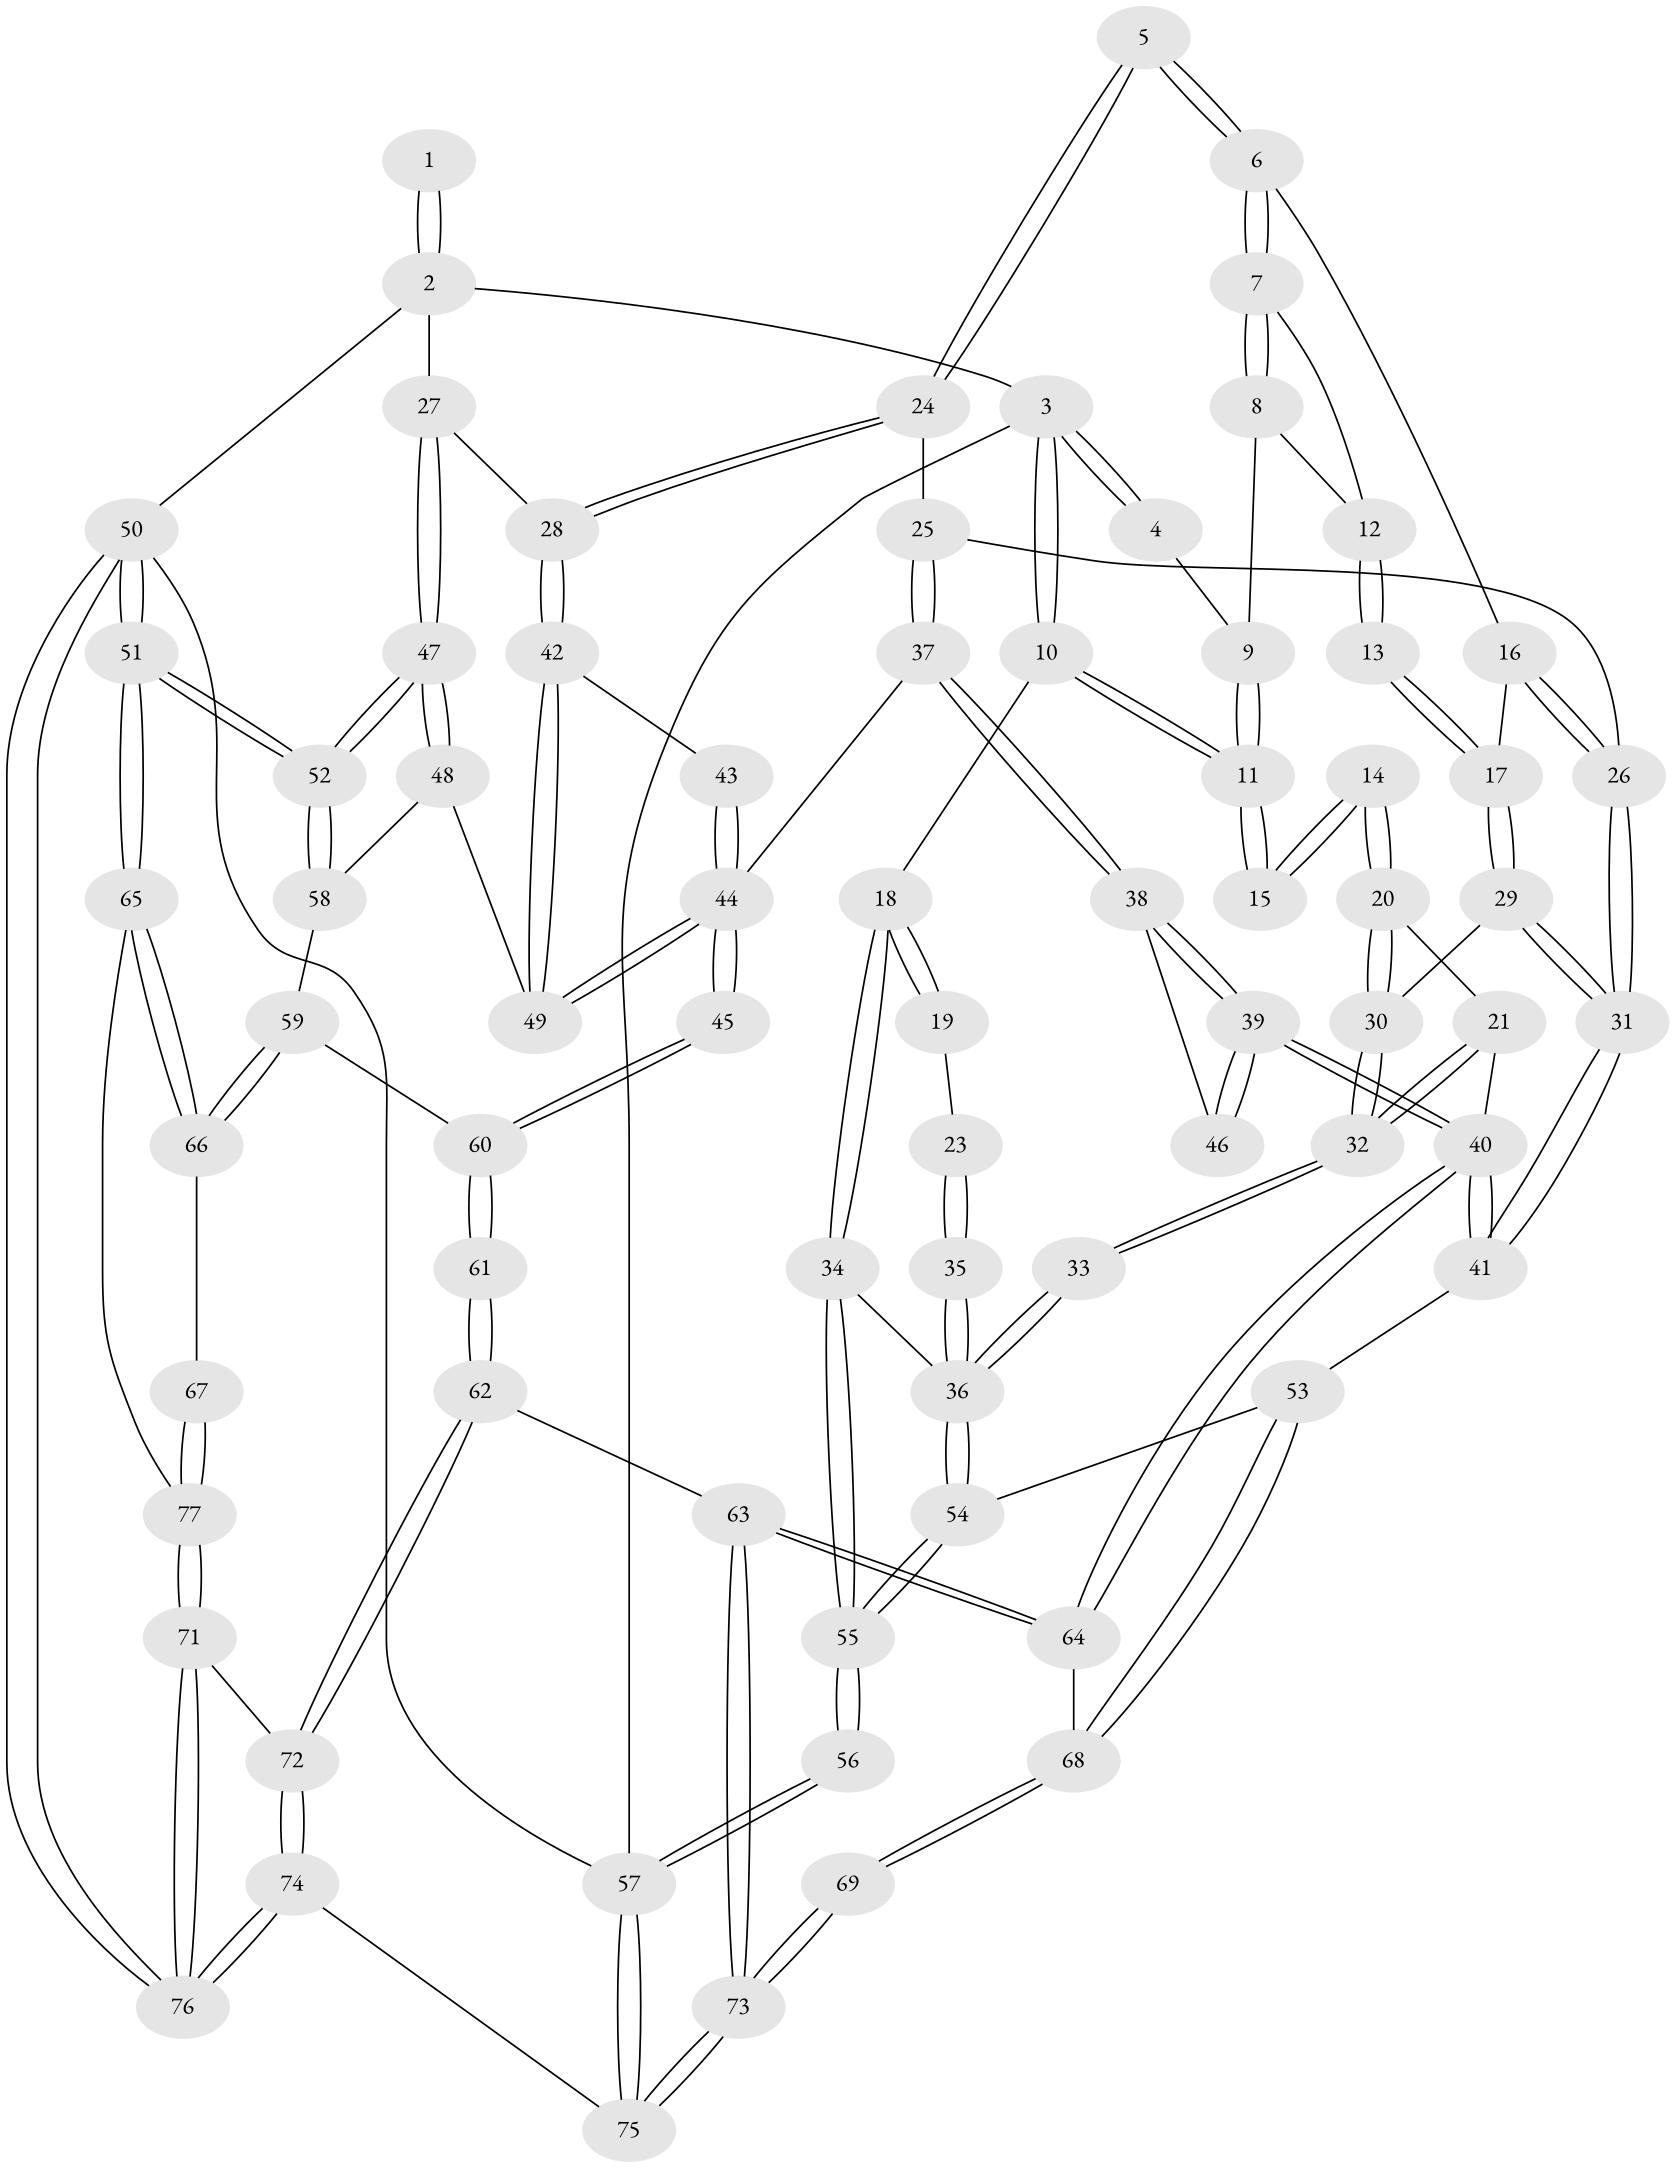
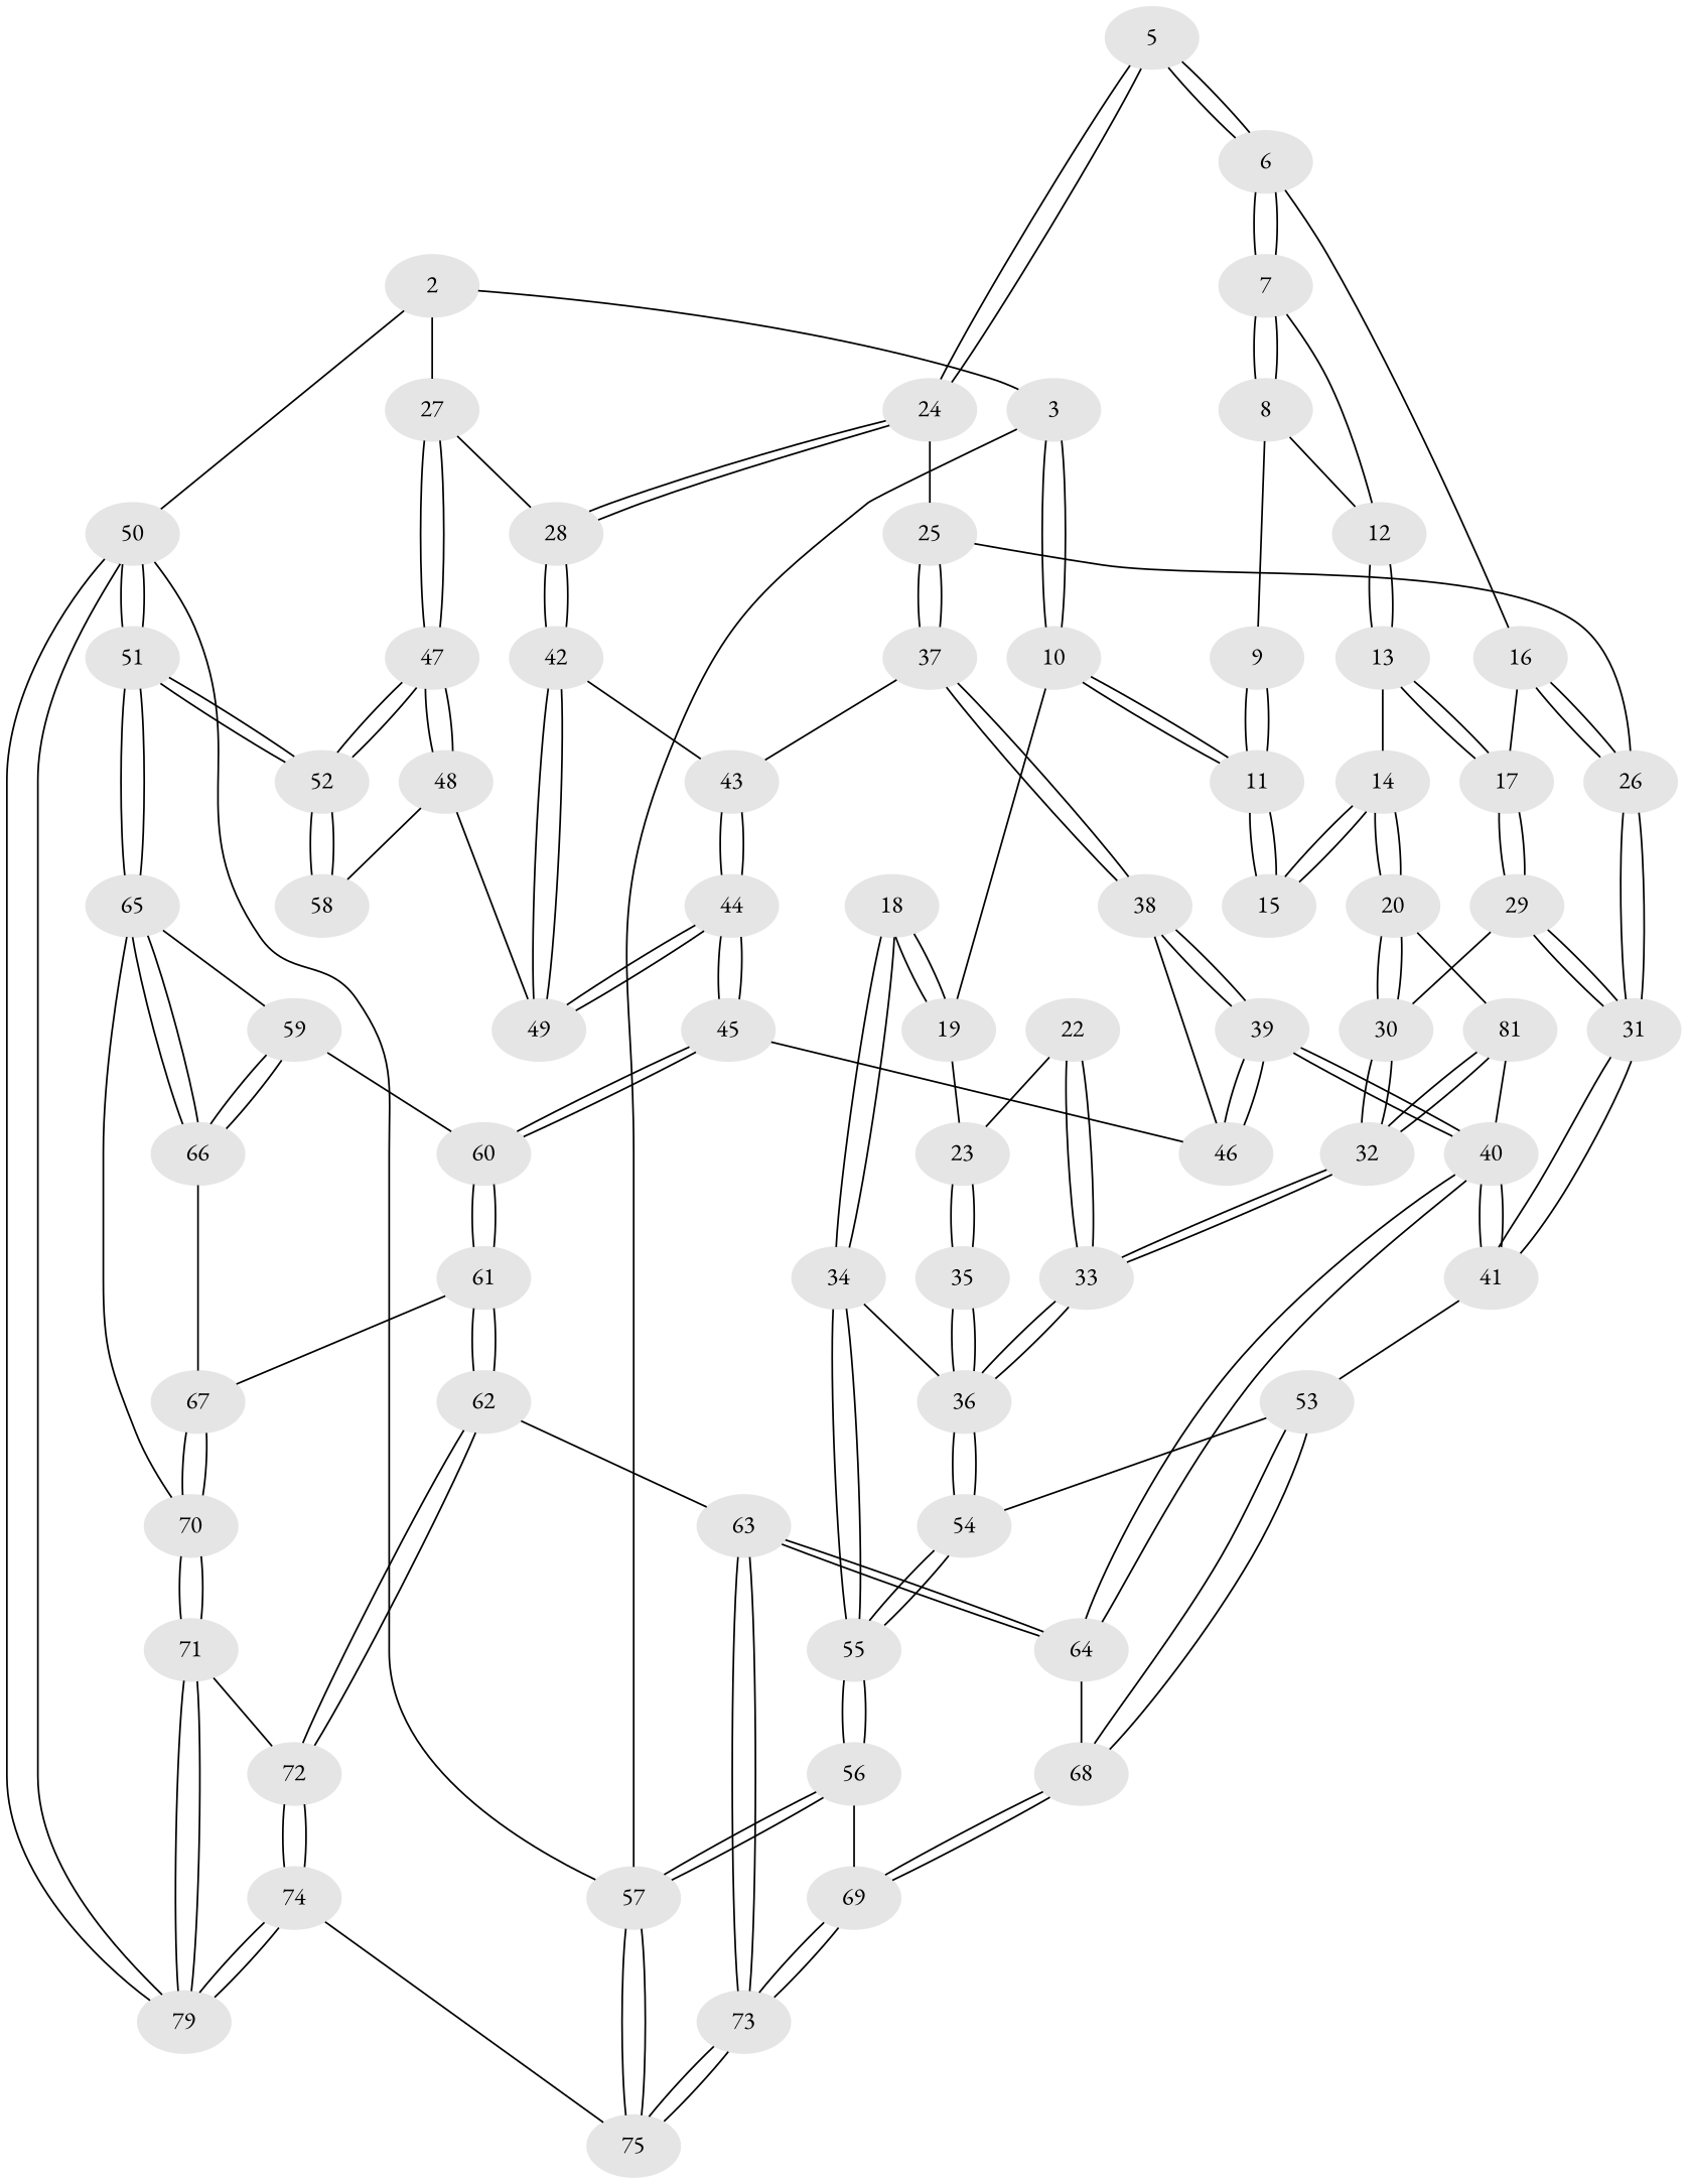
  graph {
    fontname="EB Garamond"
    node [color=gray90 fontname="EB Garamond" style=filled]
    edge [fontname="EB Garamond"]
-   1
    2
    3
    27
    50
    5
    6
    24
-   4
    10
    57
    28
    47
    51
-   76
+   76 [label=79]
    9
    11
    18
    75
    7
    16
    25
    8
    12
    17
    26
    13
    15
    19
    34
    14
    20
    29
-   21
+   21 [label=81]
    30
    31
    23
    36
    55
    35
    32
    40
+   22
    33
    37
    42
    38
    43
    41
    48
    52
    49
    53
    54
    56
    39
    46
    44
    64
    68
    45
    60
    61
    58
    59
    65
    66
-   70 [label=77]
+   70
    69
    73
    67
    62
    63
    72
    74
    71
-   1 -- 2
-   1 -- 2
    2 -- 3
    2 -- 27
    2 -- 50
-   3 -- 4
-   3 -- 4
    3 -- 10
    3 -- 10
    3 -- 57
    27 -- 28
    27 -- 47
    27 -- 47
    50 -- 57
    50 -- 51
    50 -- 51
    50 -- 76
    50 -- 76
    5 -- 6
    5 -- 6
    5 -- 24
    5 -- 24
    6 -- 7
    6 -- 7
    6 -- 16
    24 -- 28
    24 -- 28
    24 -- 25
-   4 -- 9
    10 -- 11
    10 -- 11
-   10 -- 18
+   10 -- 19
    57 -- 75
    57 -- 75
    28 -- 42
    28 -- 42
    47 -- 48
    47 -- 48
    47 -- 52
    47 -- 52
    51 -- 52
    51 -- 52
    51 -- 65
    51 -- 65
    9 -- 11
    9 -- 11
    11 -- 15
    11 -- 15
    18 -- 19
    18 -- 19
    18 -- 34
    18 -- 34
    7 -- 8
    7 -- 8
    7 -- 12
    16 -- 17
    16 -- 26
    16 -- 26
    25 -- 26
    25 -- 37
    25 -- 37
    8 -- 9
    8 -- 12
    12 -- 13
    12 -- 13
    17 -- 29
    17 -- 29
    26 -- 31
    26 -- 31
    13 -- 17
    13 -- 17
+   13 -- 14
    19 -- 23
    34 -- 36
    34 -- 55
    34 -- 55
    14 -- 15
    14 -- 15
    14 -- 20
    14 -- 20
    20 -- 21
    20 -- 30
    20 -- 30
    29 -- 30
    29 -- 31
    29 -- 31
    21 -- 32
    21 -- 32
    21 -- 40
    30 -- 32
    30 -- 32
    31 -- 41
    31 -- 41
    23 -- 35
    23 -- 35
    36 -- 54
    36 -- 54
    55 -- 56
    55 -- 56
    35 -- 36
    35 -- 36
    32 -- 33
    32 -- 33
    40 -- 41
    40 -- 41
    40 -- 64
    40 -- 64
+   22 -- 23
+   22 -- 33
+   22 -- 33
    33 -- 36
    33 -- 36
    37 -- 38
    37 -- 38
-   37 -- 44
+   37 -- 43
    42 -- 43
    42 -- 49
    42 -- 49
    38 -- 39
    38 -- 39
    38 -- 46
    43 -- 44
    43 -- 44
    41 -- 53
    48 -- 49
    48 -- 58
    52 -- 58
    52 -- 58
    53 -- 54
    53 -- 68
    53 -- 68
    54 -- 55
    54 -- 55
    56 -- 57
    56 -- 57
+   56 -- 69
    39 -- 40
    39 -- 40
    39 -- 46
    39 -- 46
    44 -- 49
    44 -- 49
    44 -- 45
    44 -- 45
    64 -- 68
    68 -- 69
    68 -- 69
+   45 -- 46
    45 -- 60
    45 -- 60
    60 -- 61
    60 -- 61
+   61 -- 67
    61 -- 62
    61 -- 62
-   58 -- 59
+   65 -- 59
    59 -- 60
    59 -- 66
    59 -- 66
    65 -- 66
    65 -- 66
    65 -- 70
    66 -- 67
    70 -- 71
    70 -- 71
    69 -- 73
    69 -- 73
    73 -- 75
    73 -- 75
    67 -- 70
    67 -- 70
    62 -- 63
    62 -- 72
    62 -- 72
    63 -- 64
    63 -- 64
    63 -- 73
    63 -- 73
    72 -- 74
    72 -- 74
    74 -- 76
    74 -- 76
    74 -- 75
    71 -- 76
    71 -- 76
    71 -- 72
  }
